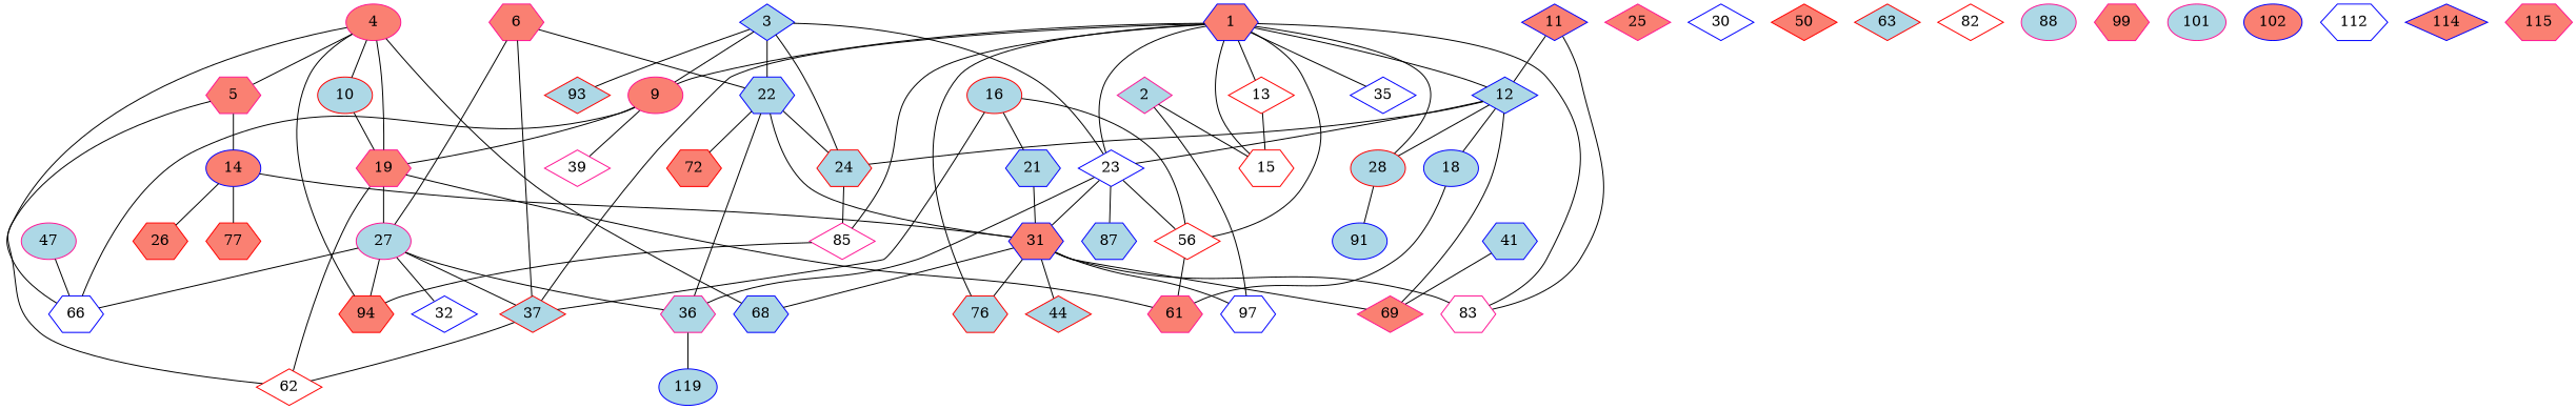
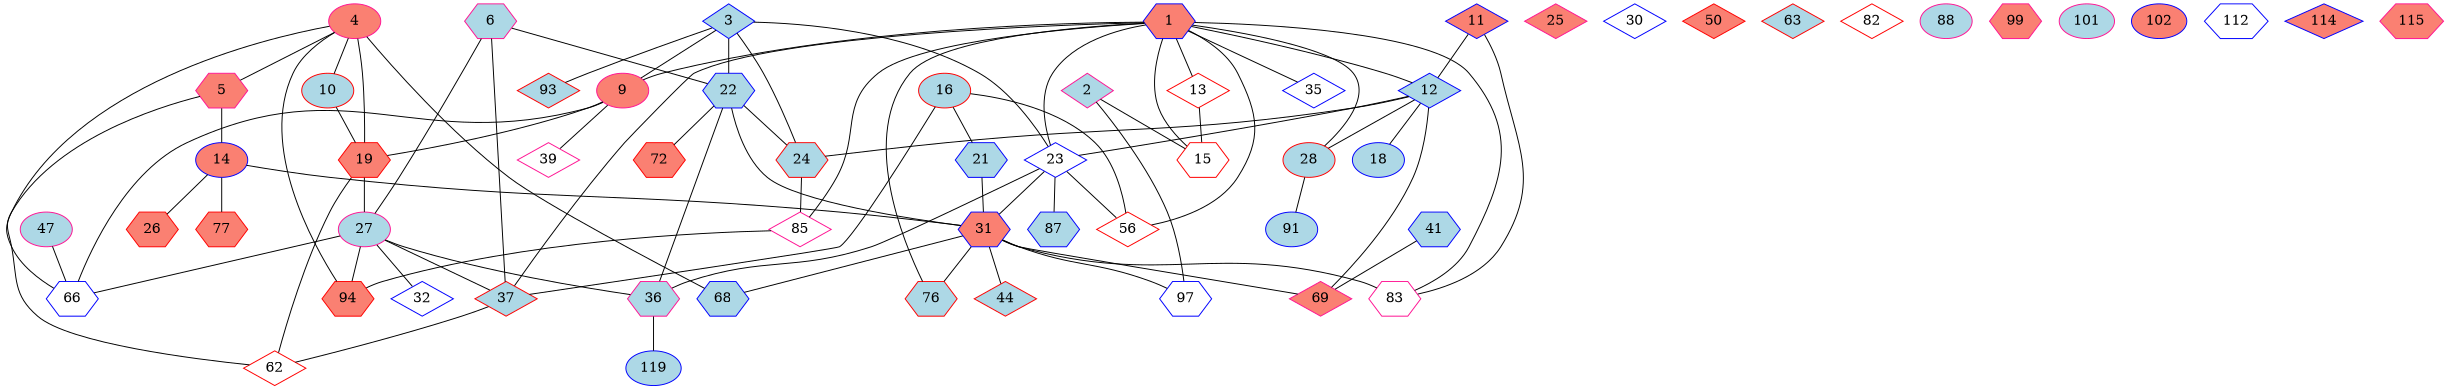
  graph {
    node [color=blue fillcolor=lightblue shape=hexagon style=filled]
    1 [fillcolor=salmon super="+65+8"]
    9 [color=deeppink fillcolor=salmon shape=ellipse super="+53+109+59"]
    12 [shape=diamond super="+20"]
    13 [color=red fillcolor=white shape=diamond]
    15 [color=red fillcolor=white super="+43"]
    23 [fillcolor=white shape=diamond super="+33"]
    28 [color=red shape=ellipse super="+29"]
    35 [fillcolor=white shape=diamond]
    37 [color=red shape=diamond super="+70+38"]
    n10 [color=red fillcolor=white label=56 shape=diamond super="+73"]
    76 [color=red]
    83 [color=deeppink fillcolor=white]
    85 [color=deeppink fillcolor=white shape=diamond super="+89"]
-   19 [color=deeppink fillcolor=salmon super="+46+58"]
+   19 [color=red fillcolor=salmon super="+46+58"]
    66 [fillcolor=white super="+71"]
    39 [color=deeppink fillcolor=white shape=diamond super="+79"]
    24 [color=red super="+95"]
    18 [shape=ellipse super="+74"]
    69 [color=deeppink fillcolor=salmon shape=diamond]
    31 [fillcolor=salmon super="+45+55+103"]
    36 [color=deeppink super="+72+49"]
    87
    91 [shape=ellipse]
    62 [color=red fillcolor=white shape=diamond super="+117+84"]
-   61 [color=deeppink fillcolor=salmon super="+64"]
    94 [color=red fillcolor=salmon]
    2 [color=deeppink shape=diamond super="+7+56"]
    97 [fillcolor=white]
    3 [shape=diamond super="+57+98"]
    22 [super="+96"]
    93 [color=red shape=diamond]
    n32 [color=red fillcolor=salmon label=72]
    4 [color=deeppink fillcolor=salmon shape=ellipse super="+34+48+90"]
    5 [color=deeppink fillcolor=salmon]
    10 [color=red shape=ellipse]
    68
    14 [fillcolor=salmon shape=ellipse]
    27 [color=deeppink shape=ellipse super="+67+40+42"]
    26 [color=red fillcolor=salmon]
    77 [color=red fillcolor=salmon]
-   6 [color=deeppink fillcolor=salmon super="+47"]
+   6 [color=deeppink super="+47"]
    32 [fillcolor=white shape=diamond]
    11 [fillcolor=salmon shape=diamond]
    44 [color=red shape=diamond]
    16 [color=red shape=ellipse super="+54+75"]
    21
    n47 [color=deeppink label=47 shape=ellipse]
    119 [shape=ellipse]
    25 [color=deeppink fillcolor=salmon shape=diamond]
    30 [fillcolor=white shape=diamond]
    41
    50 [color=red fillcolor=salmon shape=diamond]
    63 [color=red shape=diamond super="+118"]
    82 [color=red fillcolor=white shape=diamond]
    88 [color=deeppink shape=ellipse]
    99 [color=deeppink fillcolor=salmon]
    101 [color=deeppink shape=ellipse]
    102 [fillcolor=salmon shape=ellipse]
    112 [fillcolor=white]
    114 [fillcolor=salmon shape=diamond]
    115 [color=deeppink fillcolor=salmon]
    1 -- 9
    1 -- 12
    1 -- 13
    1 -- 15
    1 -- 23
    1 -- 28
    1 -- 35
    1 -- 37
    1 -- n10
    1 -- 76
    1 -- 83
    1 -- 85
    9 -- 19 [weight=2]
    9 -- 66
    9 -- 39
    12 -- 23
    12 -- 28
    12 -- 24
    12 -- 18
    12 -- 69
    13 -- 15
    23 -- n10
    23 -- 31
    23 -- 36
    23 -- 87
    28 -- 91
    37 -- 62
-   n10 -- 61
    85 -- 94
    19 -- 62 [weight=2]
-   19 -- 61
    19 -- 27
    24 -- 85
-   18 -- 61
    31 -- 76
    31 -- 83 [weight=3]
    31 -- 69
    31 -- 97
    31 -- 68
    31 -- 44
    36 -- 119
    2 -- 15
    2 -- 97
    3 -- 9
    3 -- 23
    3 -- 24
    3 -- 22
    3 -- 93
    22 -- 24
    22 -- 31
    22 -- 36
    22 -- n32
    4 -- 19 [weight=2]
    4 -- 66
    4 -- 94
    4 -- 5
    4 -- 10
    4 -- 68 [weight=2]
    5 -- 62
    5 -- 14
    10 -- 19
    14 -- 31
    14 -- 26
    14 -- 77
    27 -- 37
    27 -- 66
    27 -- 36
    27 -- 94
    27 -- 32
    6 -- 37
    6 -- 22
    6 -- 27
    11 -- 12
    11 -- 83
    16 -- 37 [weight=2]
    16 -- n10
    16 -- 21
    21 -- 31
    n47 -- 66
    41 -- 69
  }
